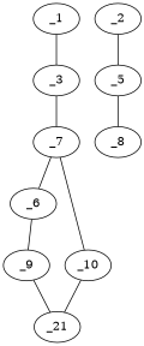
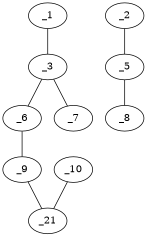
  graph {
    node [charge=0 chem=1 symbol="C  " x=4.5981 y=0.75]
    edge [valence=1]
    _1 [chem=4 symbol="N  " x=3.7321]
    _3 [x=3.7321 y=-0.25]
    _2 [y=1.25]
    _5 [chem=2 symbol="O  " x=5.4641]
    _6 [x=2.866 y=-0.75]
    _7 [chem=4 symbol="N  " y=-0.75]
    _8 [chem=2 symbol="O  " x=2 y=-0.25]
    _9 [chem=4 symbol="N  " x=2.866 y=-1.75]
    _10 [y=-1.75]
    n10 [label=_21 x=3.732 y=-2.25]
    _1 -- _3
-   _7 -- _6
+   _3 -- _6
    _3 -- _7
    _2 -- _5 [valence=2]
    _5 -- _8 [valence=2]
    _6 -- _9
-   _7 -- _10
    _9 -- n10
    _10 -- n10
  }
